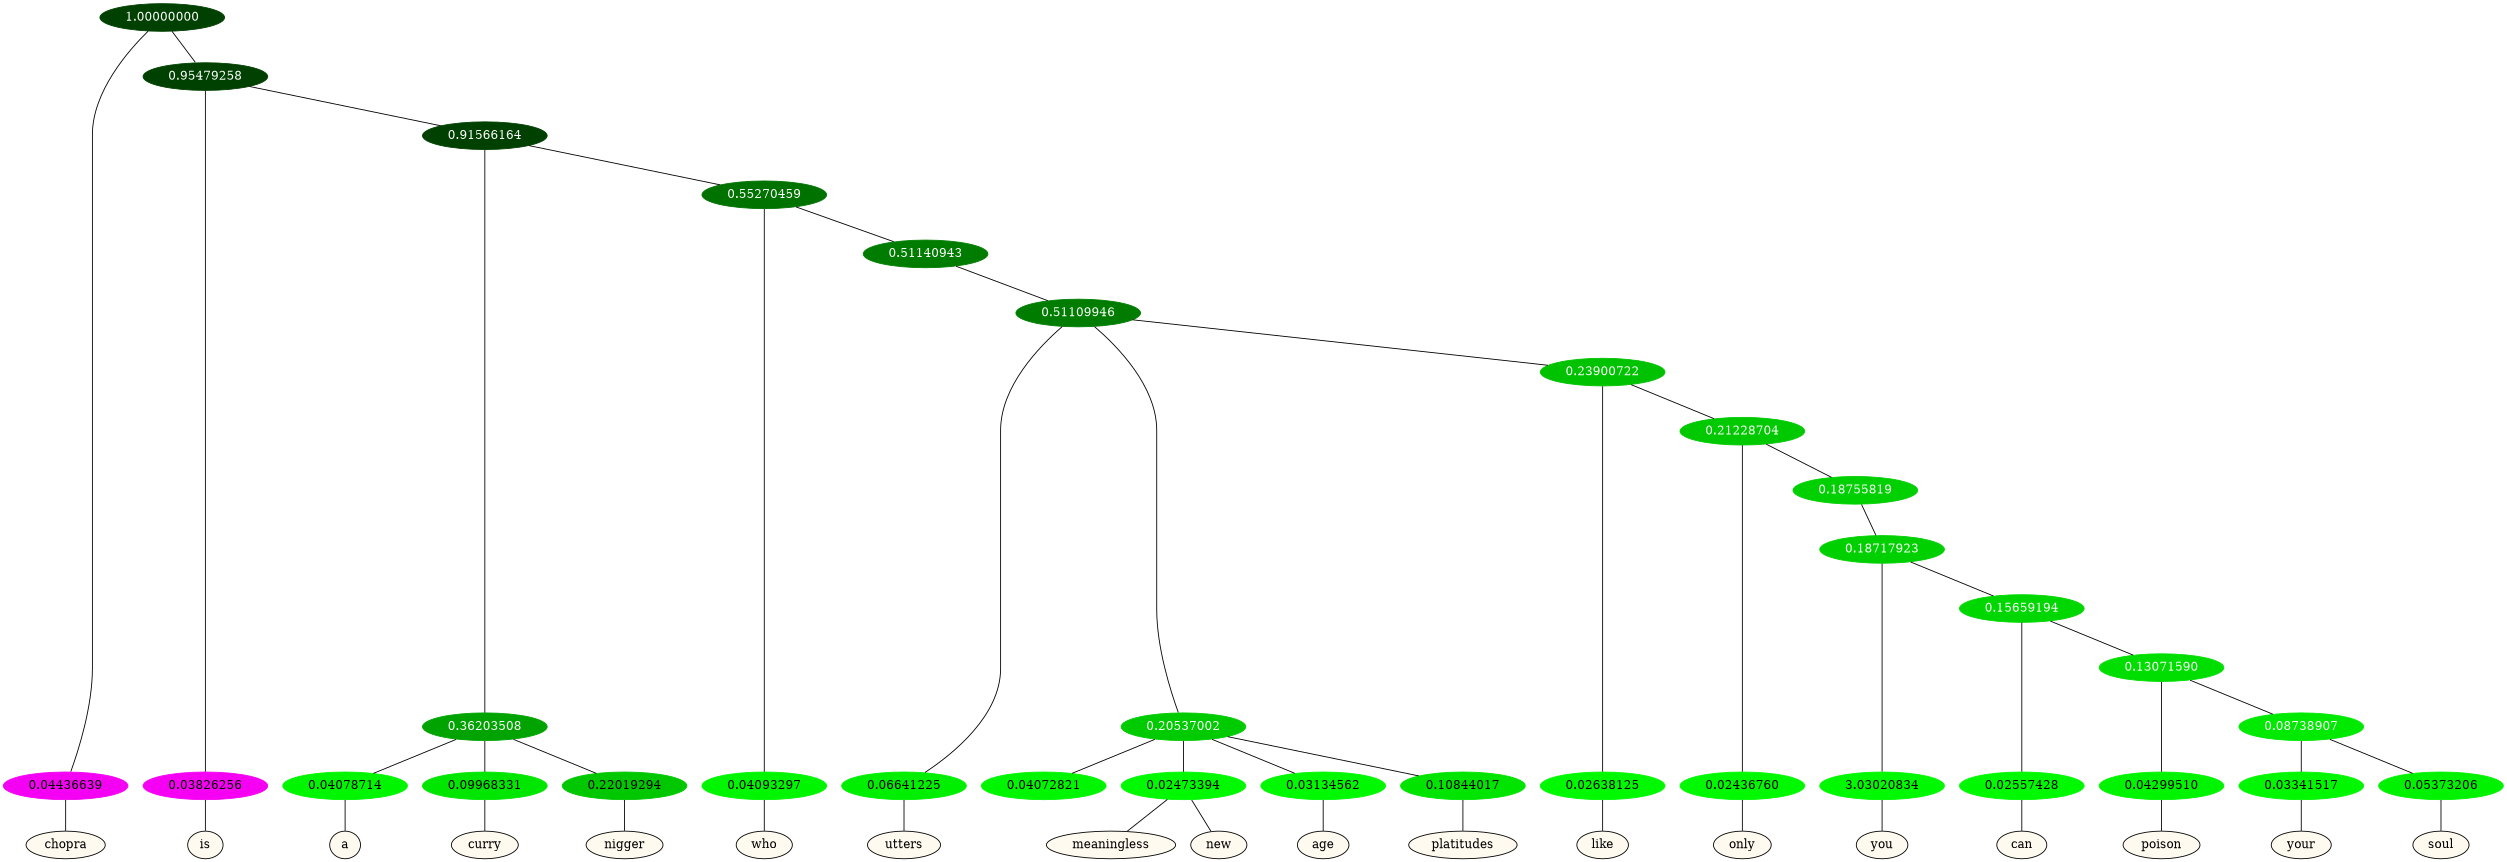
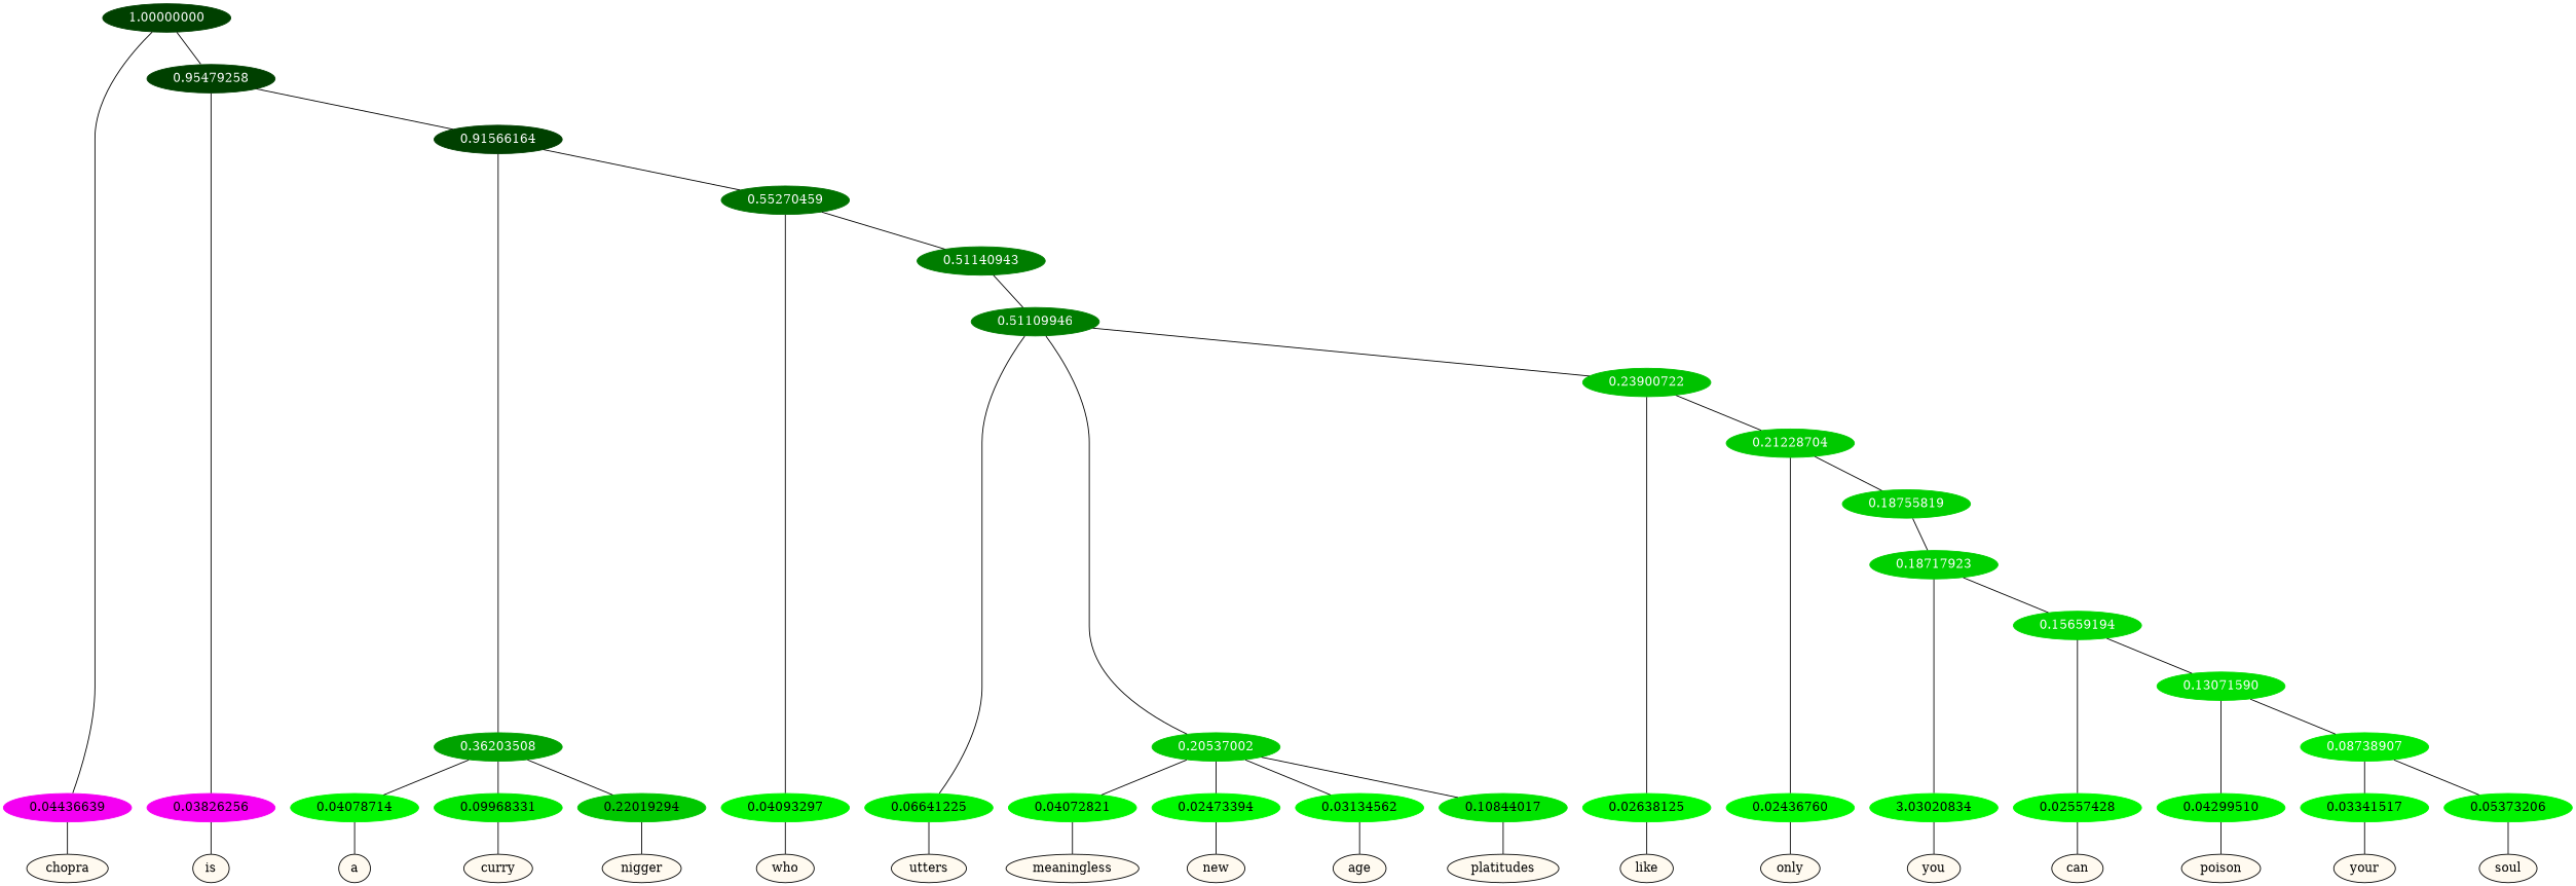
  graph {
    node [color=black format=png nodesep=0.001 ordering=out overlap_scaling=0.01 ranksep=0.001 style=filled]
    n1 [fillcolor=floralwhite height=0.15 label=chopra style="filled,solid" width=0.15]
    n2 [fillcolor=floralwhite height=0.15 label=is style="filled,solid" width=0.15]
    n3 [fillcolor=floralwhite height=0.15 label=a style="filled,solid" width=0.15]
    n4 [fillcolor=floralwhite height=0.15 label=curry style="filled,solid" width=0.15]
    n5 [fillcolor=floralwhite height=0.15 label=nigger style="filled,solid" width=0.15]
    n6 [fillcolor=floralwhite height=0.15 label=who style="filled,solid" width=0.15]
    n7 [fillcolor=floralwhite height=0.15 label=utters style="filled,solid" width=0.15]
    n8 [fillcolor=floralwhite height=0.15 label=meaningless style="filled,solid" width=0.15]
    n9 [fillcolor=floralwhite height=0.15 label=new style="filled,solid" width=0.15]
    n10 [fillcolor=floralwhite height=0.15 label=age style="filled,solid" width=0.15]
    n11 [fillcolor=floralwhite height=0.15 label=platitudes style="filled,solid" width=0.15]
    n12 [fillcolor=floralwhite height=0.15 label=like style="filled,solid" width=0.15]
    n13 [fillcolor=floralwhite height=0.15 label=only style="filled,solid" width=0.15]
    n14 [fillcolor=floralwhite height=0.15 label=you style="filled,solid" width=0.15]
    n15 [fillcolor=floralwhite height=0.15 label=can style="filled,solid" width=0.15]
    n16 [fillcolor=floralwhite height=0.15 label=poison style="filled,solid" width=0.15]
    n17 [fillcolor=floralwhite height=0.15 label=your style="filled,solid" width=0.15]
    n18 [fillcolor=floralwhite height=0.15 label=soul style="filled,solid" width=0.15]
    n19 [color="0.835 1.000 0.956" fontcolor=black height=0.15 label=0.04436639 width=0.15]
    n20 [color="0.835 1.000 0.962" fontcolor=black height=0.15 label=0.03826256 width=0.15]
    n21 [color="0.334 1.000 0.959" fontcolor=black height=0.15 label=0.04078714 width=0.15]
    n22 [color="0.334 1.000 0.900" fontcolor=black height=0.15 label=0.09968331 width=0.15]
    n23 [color="0.334 1.000 0.780" fontcolor=black height=0.15 label=0.22019294 width=0.15]
    n24 [color="0.334 1.000 0.959" fontcolor=black height=0.15 label=0.04093297 width=0.15]
    n25 [color="0.334 1.000 0.934" fontcolor=black height=0.15 label=0.06641225 width=0.15]
    n26 [color="0.334 1.000 0.959" fontcolor=black height=0.15 label=0.04072821 width=0.15]
    n27 [color="0.334 1.000 0.975" fontcolor=black height=0.15 label=0.02473394 width=0.15]
    n28 [color="0.334 1.000 0.969" fontcolor=black height=0.15 label=0.03134562 width=0.15]
    n29 [color="0.334 1.000 0.892" fontcolor=black height=0.15 label=0.10844017 width=0.15]
    n30 [color="0.334 1.000 0.974" fontcolor=black height=0.15 label=0.02638125 width=0.15]
    n31 [color="0.334 1.000 0.976" fontcolor=black height=0.15 label=0.02436760 width=0.15]
    n32 [color="0.334 1.000 0.970" fontcolor=black height=0.15 label=3.03020834 width=0.15]
    n33 [color="0.334 1.000 0.974" fontcolor=black height=0.15 label=0.02557428 width=0.15]
    n34 [color="0.334 1.000 0.957" fontcolor=black height=0.15 label=0.04299510 width=0.15]
    n35 [color="0.334 1.000 0.967" fontcolor=black height=0.15 label=0.03341517 width=0.15]
    n36 [color="0.334 1.000 0.946" fontcolor=black height=0.15 label=0.05373206 width=0.15]
    n37 [color="0.334 1.000 0.250" fontcolor=grey99 height=0.15 label=1.00000000 width=0.15]
    n38 [color="0.334 1.000 0.250" fontcolor=grey99 height=0.15 label=0.95479258 width=0.15]
    n39 [color="0.334 1.000 0.250" fontcolor=grey99 height=0.15 label=0.91566164 width=0.15]
    n40 [color="0.334 1.000 0.638" fontcolor=grey99 height=0.15 label=0.36203508 width=0.15]
    n41 [color="0.334 1.000 0.447" fontcolor=grey99 height=0.15 label=0.55270459 width=0.15]
    n42 [color="0.334 1.000 0.489" fontcolor=grey99 height=0.15 label=0.51140943 width=0.15]
    n43 [color="0.334 1.000 0.489" fontcolor=grey99 height=0.15 label=0.51109946 width=0.15]
    n44 [color="0.334 1.000 0.795" fontcolor=grey99 height=0.15 label=0.20537002 width=0.15]
    n45 [color="0.334 1.000 0.761" fontcolor=grey99 height=0.15 label=0.23900722 width=0.15]
    n46 [color="0.334 1.000 0.788" fontcolor=grey99 height=0.15 label=0.21228704 width=0.15]
    n47 [color="0.334 1.000 0.812" fontcolor=grey99 height=0.15 label=0.18755819 width=0.15]
    n48 [color="0.334 1.000 0.813" fontcolor=grey99 height=0.15 label=0.18717923 width=0.15]
    n49 [color="0.334 1.000 0.843" fontcolor=grey99 height=0.15 label=0.15659194 width=0.15]
    n50 [color="0.334 1.000 0.869" fontcolor=grey99 height=0.15 label=0.13071590 width=0.15]
    n51 [color="0.334 1.000 0.913" fontcolor=grey99 height=0.15 label=0.08738907 width=0.15]
    subgraph sub_1 {
      rank=same
      n1
      n2
      n3
      n4
      n5
      n6
      n7
      n8
      n9
      n10
      n11
      n12
      n13
      n14
      n15
      n16
      n17
      n18
    }
    subgraph sub_2 {
      rank=same
      n19
      n20
      n21
      n22
      n23
      n24
      n25
      n26
      n27
      n28
      n29
      n30
      n31
      n32
      n33
      n34
      n35
      n36
    }
    n19 -- n1
    n20 -- n2
    n21 -- n3
    n22 -- n4
    n23 -- n5
    n24 -- n6
    n25 -- n7
-   n27 -- n8
+   n26 -- n8
    n27 -- n9
    n28 -- n10
    n29 -- n11
    n30 -- n12
    n31 -- n13
    n32 -- n14
    n33 -- n15
    n34 -- n16
    n35 -- n17
    n36 -- n18
    n37 -- n19
    n37 -- n38
    n38 -- n20
    n38 -- n39
    n39 -- n40
    n39 -- n41
    n40 -- n21
    n40 -- n22
    n40 -- n23
    n41 -- n24
    n41 -- n42
    n42 -- n43
    n43 -- n25
    n43 -- n44
    n43 -- n45
    n44 -- n26
    n44 -- n27
    n44 -- n28
    n44 -- n29
    n45 -- n30
    n45 -- n46
    n46 -- n31
    n46 -- n47
    n47 -- n48
    n48 -- n32
    n48 -- n49
    n49 -- n33
    n49 -- n50
    n50 -- n34
    n50 -- n51
    n51 -- n35
    n51 -- n36
  }
